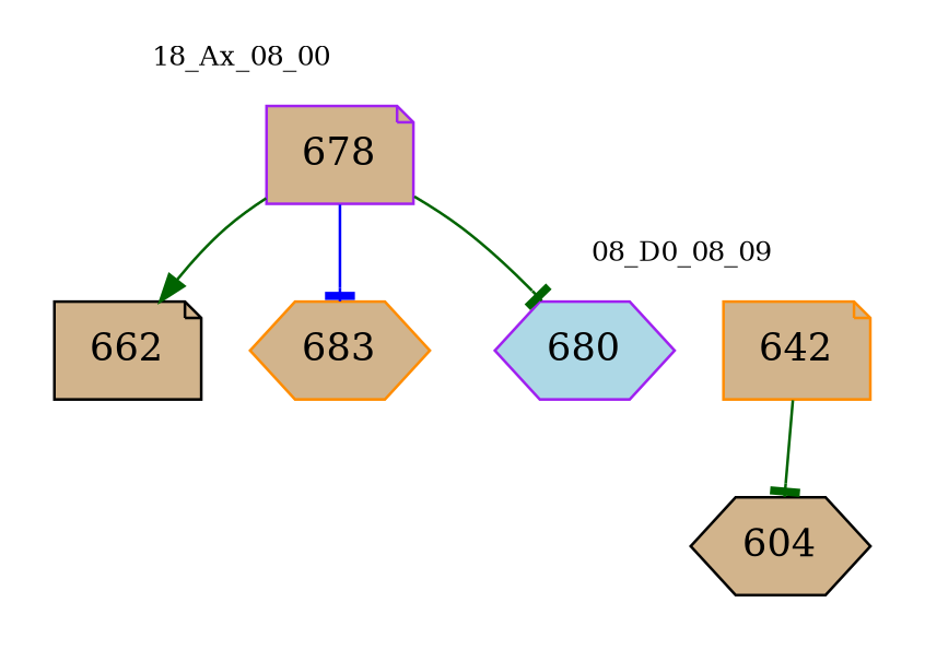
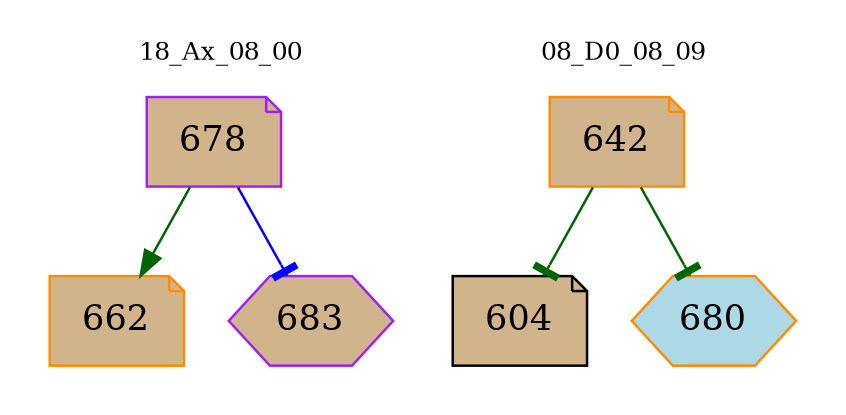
  digraph {
    node [color=purple fillcolor=tan shape=note style=filled]
    edge [arrowhead=tee color=darkgreen]
    n1 [label=678]
-   n2 [color=black label=662]
-   n3 [color=darkorange label=683 shape=hexagon]
+   n2 [color=darkorange label=662]
+   n3 [label=683 shape=hexagon]
    n4 [color=darkorange label=642]
-   n5 [color=black label=604 shape=hexagon]
-   n6 [fillcolor=lightblue label=680 shape=hexagon]
+   n5 [color=black label=604]
+   n6 [color=darkorange fillcolor=lightblue label=680 shape=hexagon]
    subgraph cluster_1 {
      color=white
      fontsize=10
      label="18_Ax_08_00"
      n1
      n2
      n3
    }
    subgraph cluster_2 {
      color=white
      fontsize=10
      label="08_D0_08_09"
      n4
      n5
      n6
    }
    n1 -> n2 [arrowhead=normal]
    n1 -> n3 [color=blue]
    n4 -> n5
-   n1 -> n6
+   n4 -> n6
  }
